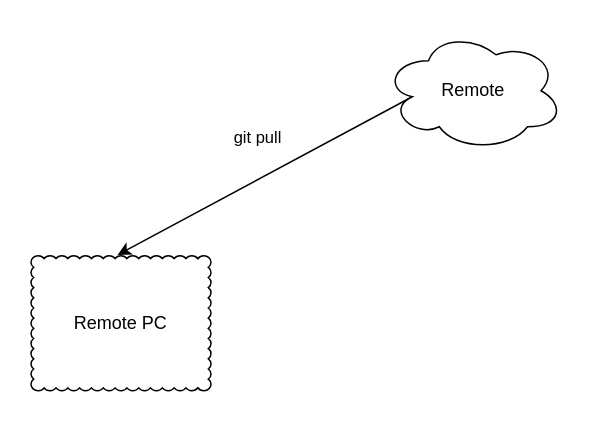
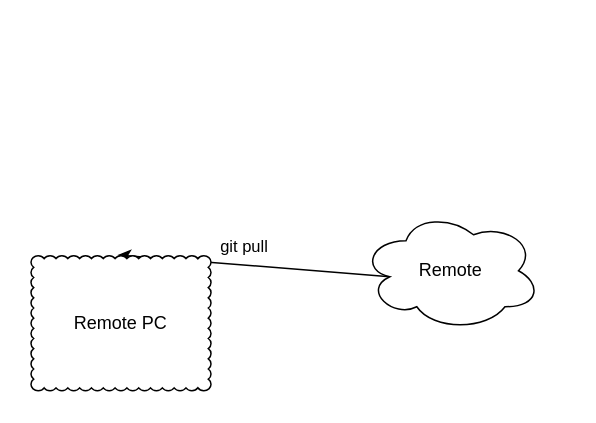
  <mxCell id="0" />
  <mxCell id="1" parent="0" />
  <mxCell id="2" style="edgeStyle=none;html=1;exitX=0.16;exitY=0.55;exitDx=0;exitDy=0;exitPerimeter=0;entryX=0.481;entryY=-0.006;entryDx=0;entryDy=0;entryPerimeter=0;" edge="1" parent="1" source="4" target="5"><mxGeometry relative="1" as="geometry" /></mxCell>
  <mxCell id="3" value="git pull" style="edgeLabel;html=1;align=center;verticalAlign=middle;resizable=0;points=[];" vertex="1" connectable="0" parent="2"><mxGeometry x="-0.215" y="1" relative="1" as="geometry"><mxPoint x="-27" y="-16" as="offset" /></mxGeometry></mxCell>
- <mxCell id="4" value="Remote" style="ellipse;shape=cloud;whiteSpace=wrap;html=1;" vertex="1" parent="1"><mxGeometry x="255" y="20" width="120" height="80" as="geometry" /></mxCell>
+ <mxCell id="4" value="Remote" style="ellipse;shape=cloud;whiteSpace=wrap;html=1;" vertex="1" parent="1"><mxGeometry x="240" y="140" width="120" height="80" as="geometry" /></mxCell>
  <mxCell id="5" value="Remote PC" style="whiteSpace=wrap;html=1;shape=mxgraph.basic.cloud_rect" vertex="1" parent="1"><mxGeometry x="20" y="170" width="120" height="90" as="geometry" /></mxCell>
